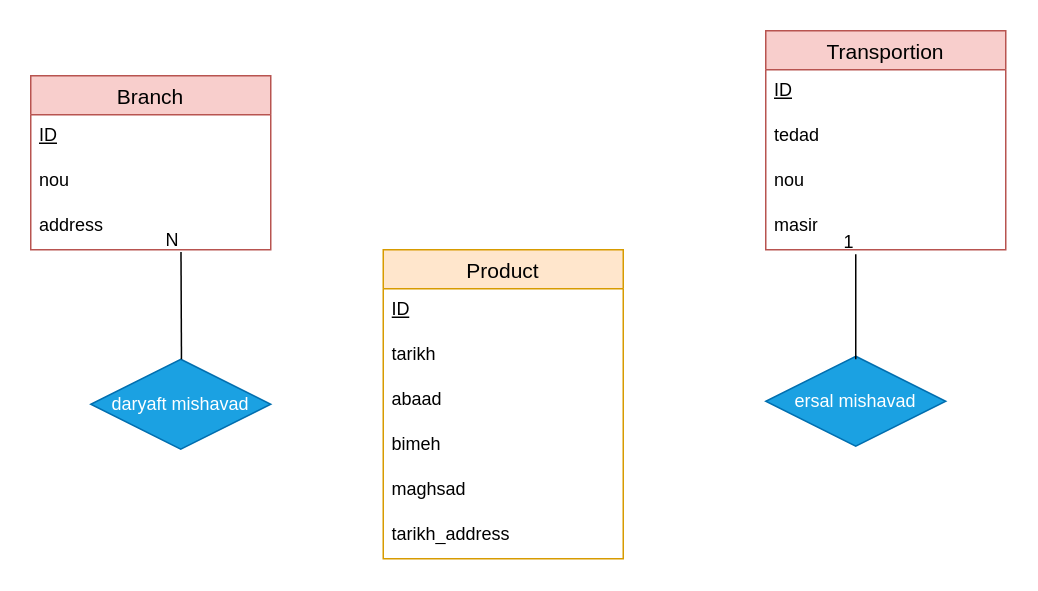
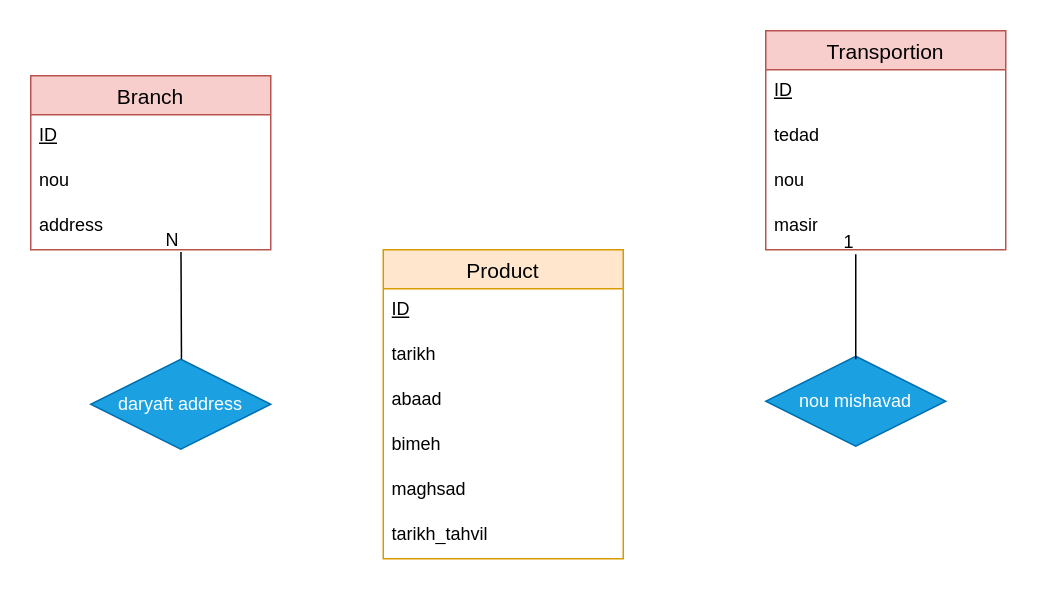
  <mxCell id="0" />
  <mxCell id="1" parent="0" />
  <mxCell id="2" value="Product" style="swimlane;fontStyle=0;childLayout=stackLayout;horizontal=1;startSize=26;horizontalStack=0;resizeParent=1;resizeParentMax=0;resizeLast=0;collapsible=1;marginBottom=0;align=center;fontSize=14;fillColor=#ffe6cc;strokeColor=#d79b00;" vertex="1" parent="1"><mxGeometry x="255" y="166" width="160" height="206" as="geometry" /></mxCell>
  <mxCell id="3" value="ID" style="text;strokeColor=none;fillColor=none;spacingLeft=4;spacingRight=4;overflow=hidden;rotatable=0;points=[[0,0.5],[1,0.5]];portConstraint=eastwest;fontSize=12;whiteSpace=wrap;html=1;fontStyle=4" vertex="1" parent="2"><mxGeometry y="26" width="160" height="30" as="geometry" /></mxCell>
  <mxCell id="4" value="tarikh" style="text;strokeColor=none;fillColor=none;spacingLeft=4;spacingRight=4;overflow=hidden;rotatable=0;points=[[0,0.5],[1,0.5]];portConstraint=eastwest;fontSize=12;whiteSpace=wrap;html=1;" vertex="1" parent="2"><mxGeometry y="56" width="160" height="30" as="geometry" /></mxCell>
  <mxCell id="5" value="abaad" style="text;strokeColor=none;fillColor=none;spacingLeft=4;spacingRight=4;overflow=hidden;rotatable=0;points=[[0,0.5],[1,0.5]];portConstraint=eastwest;fontSize=12;whiteSpace=wrap;html=1;" vertex="1" parent="2"><mxGeometry y="86" width="160" height="30" as="geometry" /></mxCell>
  <mxCell id="6" value="bimeh" style="text;strokeColor=none;fillColor=none;spacingLeft=4;spacingRight=4;overflow=hidden;rotatable=0;points=[[0,0.5],[1,0.5]];portConstraint=eastwest;fontSize=12;whiteSpace=wrap;html=1;" vertex="1" parent="2"><mxGeometry y="116" width="160" height="30" as="geometry" /></mxCell>
  <mxCell id="7" value="maghsad" style="text;strokeColor=none;fillColor=none;spacingLeft=4;spacingRight=4;overflow=hidden;rotatable=0;points=[[0,0.5],[1,0.5]];portConstraint=eastwest;fontSize=12;whiteSpace=wrap;html=1;" vertex="1" parent="2"><mxGeometry y="146" width="160" height="30" as="geometry" /></mxCell>
- <mxCell id="8" value="tarikh_address" style="text;strokeColor=none;fillColor=none;spacingLeft=4;spacingRight=4;overflow=hidden;rotatable=0;points=[[0,0.5],[1,0.5]];portConstraint=eastwest;fontSize=12;whiteSpace=wrap;html=1;" vertex="1" parent="2"><mxGeometry y="176" width="160" height="30" as="geometry" /></mxCell>
+ <mxCell id="8" value="tarikh_tahvil" style="text;strokeColor=none;fillColor=none;spacingLeft=4;spacingRight=4;overflow=hidden;rotatable=0;points=[[0,0.5],[1,0.5]];portConstraint=eastwest;fontSize=12;whiteSpace=wrap;html=1;" vertex="1" parent="2"><mxGeometry y="176" width="160" height="30" as="geometry" /></mxCell>
  <mxCell id="9" value="Branch" style="swimlane;fontStyle=0;childLayout=stackLayout;horizontal=1;startSize=26;horizontalStack=0;resizeParent=1;resizeParentMax=0;resizeLast=0;collapsible=1;marginBottom=0;align=center;fontSize=14;fillColor=#f8cecc;strokeColor=#b85450;" vertex="1" parent="1"><mxGeometry x="20" y="50" width="160" height="116" as="geometry" /></mxCell>
  <mxCell id="10" value="ID" style="text;strokeColor=none;fillColor=none;spacingLeft=4;spacingRight=4;overflow=hidden;rotatable=0;points=[[0,0.5],[1,0.5]];portConstraint=eastwest;fontSize=12;whiteSpace=wrap;html=1;fontStyle=4" vertex="1" parent="9"><mxGeometry y="26" width="160" height="30" as="geometry" /></mxCell>
  <mxCell id="11" value="nou" style="text;strokeColor=none;fillColor=none;spacingLeft=4;spacingRight=4;overflow=hidden;rotatable=0;points=[[0,0.5],[1,0.5]];portConstraint=eastwest;fontSize=12;whiteSpace=wrap;html=1;" vertex="1" parent="9"><mxGeometry y="56" width="160" height="30" as="geometry" /></mxCell>
  <mxCell id="12" value="address" style="text;strokeColor=none;fillColor=none;spacingLeft=4;spacingRight=4;overflow=hidden;rotatable=0;points=[[0,0.5],[1,0.5]];portConstraint=eastwest;fontSize=12;whiteSpace=wrap;html=1;" vertex="1" parent="9"><mxGeometry y="86" width="160" height="30" as="geometry" /></mxCell>
  <mxCell id="13" value="Transportion" style="swimlane;fontStyle=0;childLayout=stackLayout;horizontal=1;startSize=26;horizontalStack=0;resizeParent=1;resizeParentMax=0;resizeLast=0;collapsible=1;marginBottom=0;align=center;fontSize=14;fillColor=#f8cecc;strokeColor=#b85450;" vertex="1" parent="1"><mxGeometry x="510" y="20" width="160" height="146" as="geometry" /></mxCell>
  <mxCell id="14" value="ID" style="text;strokeColor=none;fillColor=none;spacingLeft=4;spacingRight=4;overflow=hidden;rotatable=0;points=[[0,0.5],[1,0.5]];portConstraint=eastwest;fontSize=12;whiteSpace=wrap;html=1;fontStyle=4" vertex="1" parent="13"><mxGeometry y="26" width="160" height="30" as="geometry" /></mxCell>
  <mxCell id="15" value="tedad" style="text;strokeColor=none;fillColor=none;spacingLeft=4;spacingRight=4;overflow=hidden;rotatable=0;points=[[0,0.5],[1,0.5]];portConstraint=eastwest;fontSize=12;whiteSpace=wrap;html=1;" vertex="1" parent="13"><mxGeometry y="56" width="160" height="30" as="geometry" /></mxCell>
  <mxCell id="16" value="nou" style="text;strokeColor=none;fillColor=none;spacingLeft=4;spacingRight=4;overflow=hidden;rotatable=0;points=[[0,0.5],[1,0.5]];portConstraint=eastwest;fontSize=12;whiteSpace=wrap;html=1;" vertex="1" parent="13"><mxGeometry y="86" width="160" height="30" as="geometry" /></mxCell>
  <mxCell id="17" value="masir" style="text;strokeColor=none;fillColor=none;spacingLeft=4;spacingRight=4;overflow=hidden;rotatable=0;points=[[0,0.5],[1,0.5]];portConstraint=eastwest;fontSize=12;whiteSpace=wrap;html=1;" vertex="1" parent="13"><mxGeometry y="116" width="160" height="30" as="geometry" /></mxCell>
- <mxCell id="18" value="daryaft mishavad" style="shape=rhombus;perimeter=rhombusPerimeter;whiteSpace=wrap;html=1;align=center;fillColor=#1ba1e2;fontColor=#ffffff;strokeColor=#006EAF;" vertex="1" parent="1"><mxGeometry x="60" y="239" width="120" height="60" as="geometry" /></mxCell>
- <mxCell id="19" value="ersal mishavad" style="shape=rhombus;perimeter=rhombusPerimeter;whiteSpace=wrap;html=1;align=center;fillColor=#1ba1e2;fontColor=#ffffff;strokeColor=#006EAF;" vertex="1" parent="1"><mxGeometry x="510" y="237" width="120" height="60" as="geometry" /></mxCell>
+ <mxCell id="18" value="daryaft address" style="shape=rhombus;perimeter=rhombusPerimeter;whiteSpace=wrap;html=1;align=center;fillColor=#1ba1e2;fontColor=#ffffff;strokeColor=#006EAF;" vertex="1" parent="1"><mxGeometry x="60" y="239" width="120" height="60" as="geometry" /></mxCell>
+ <mxCell id="19" value="nou mishavad" style="shape=rhombus;perimeter=rhombusPerimeter;whiteSpace=wrap;html=1;align=center;fillColor=#1ba1e2;fontColor=#ffffff;strokeColor=#006EAF;" vertex="1" parent="1"><mxGeometry x="510" y="237" width="120" height="60" as="geometry" /></mxCell>
  <mxCell id="20" value="" style="endArrow=none;html=1;rounded=0;entryX=0.626;entryY=1.051;entryDx=0;entryDy=0;entryPerimeter=0;exitX=0;exitY=0.5;exitDx=0;exitDy=0;" edge="1" parent="1" target="12"><mxGeometry relative="1" as="geometry"><mxPoint x="120.48" y="239" as="sourcePoint" /><mxPoint x="119.52" y="168.99" as="targetPoint" /><Array as="points" /></mxGeometry></mxCell>
  <mxCell id="21" value="N" style="resizable=0;html=1;whiteSpace=wrap;align=right;verticalAlign=bottom;" connectable="0" vertex="1" parent="20"><mxGeometry x="1" relative="1" as="geometry" /></mxCell>
  <mxCell id="22" value="" style="endArrow=none;html=1;rounded=0;entryX=0.375;entryY=1.1;entryDx=0;entryDy=0;entryPerimeter=0;" edge="1" parent="1" target="17"><mxGeometry relative="1" as="geometry"><mxPoint x="570" y="239" as="sourcePoint" /><mxPoint x="586.96" y="140.49" as="targetPoint" /></mxGeometry></mxCell>
  <mxCell id="23" value="1" style="resizable=0;html=1;whiteSpace=wrap;align=right;verticalAlign=bottom;" connectable="0" vertex="1" parent="22"><mxGeometry x="1" relative="1" as="geometry" /></mxCell>
